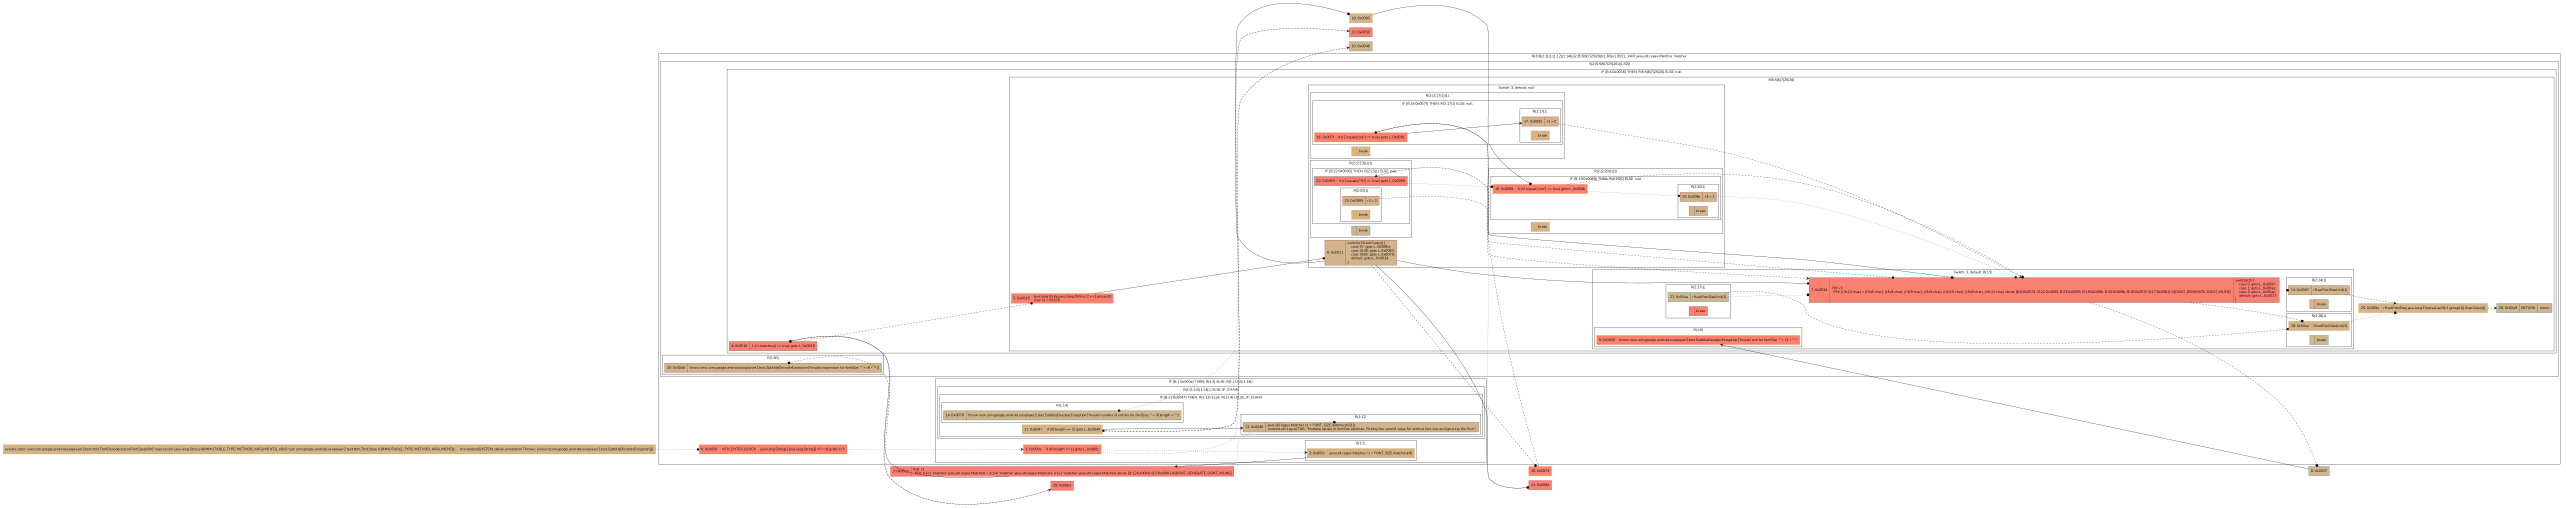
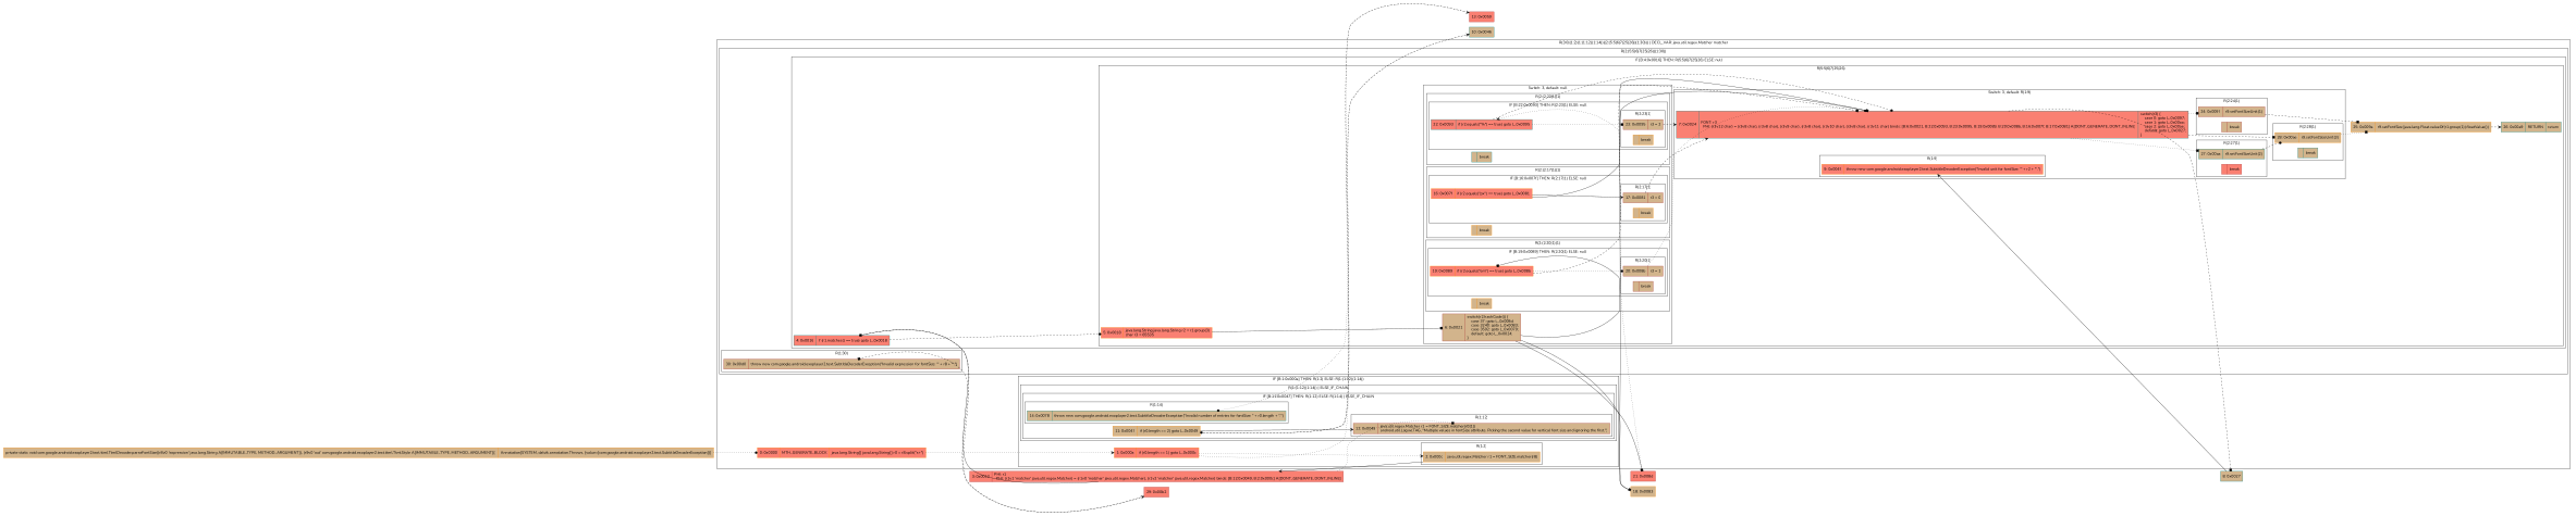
  digraph {
    fontname=Nunito
    rankdir=LR
    node [color=darkorange fillcolor=tan fontname=Nunito shape=record style=filled]
    edge [arrowhead=box fontname=Nunito style=dashed]
    n1 [label="{2\:\ 0x000c|java.util.regex.Matcher r1 = FONT_SIZE.matcher(r8)\l}"]
    n2 [color=brown label="{12\:\ 0x0049|java.util.regex.Matcher r1 = FONT_SIZE.matcher(r0[1])\landroid.util.Log.w(TAG, \"Multiple values in fontSize attribute. Picking the second value for vertical font size and ignoring the first.\")\l}"]
    n3 [color=teal label="{14\:\ 0x0078|throw new com.google.android.exoplayer2.text.SubtitleDecoderException(\"Invalid number of entries for fontSize: \" + r0.length + \".\")\l}"]
    n4 [label="{11\:\ 0x0047|if (r0.length == 2) goto L_0x0049\l}"]
    n5 [fillcolor=salmon label="{1\:\ 0x000a|if (r0.length == 1) goto L_0x000c\l}"]
    n6 [color=brown label="{23\:\ 0x0095|r3 = 2\l}"]
    n7 [label="{|break\l}"]
    n8 [color=teal fillcolor=salmon label="{22\:\ 0x0093|if (r2.equals(\"%\") == true) goto L_0x0095\l}"]
    n9 [color=teal label="{|break\l}"]
    n10 [color=brown label="{20\:\ 0x008b|r3 = 1\l}"]
    n11 [color=brown label="{|break\l}"]
    n12 [fillcolor=salmon label="{19\:\ 0x0089|if (r2.equals(\"em\") == true) goto L_0x008b\l}"]
    n13 [label="{|break\l}"]
    n14 [color=brown label="{17\:\ 0x0081|r3 = 0\l}"]
    n15 [label="{|break\l}"]
    n16 [fillcolor=salmon label="{16\:\ 0x007f|if (r2.equals(\"px\") == true) goto L_0x0081\l}"]
    n17 [label="{|break\l}"]
    n18 [color=brown label="{6\:\ 0x0021|switch(r2.hashCode()) \{\l    case 37: goto L_0x008d;\l    case 3240: goto L_0x0083;\l    case 3592: goto L_0x0079;\l    default: goto L_0x0024;\l\}\l}"]
    n19 [color=brown label="{24\:\ 0x0097|r9.setFontSizeUnit(1)\l}"]
    n20 [color=brown label="{|break\l}"]
    n21 [color=teal label="{27\:\ 0x00aa|r9.setFontSizeUnit(2)\l}"]
    n22 [color=brown fillcolor=salmon label="{|break\l}"]
    n23 [label="{28\:\ 0x00ae|r9.setFontSizeUnit(3)\l}"]
    n24 [color=teal label="{|break\l}"]
    n25 [fillcolor=salmon label="{9\:\ 0x0045|throw new com.google.android.exoplayer2.text.SubtitleDecoderException(\"Invalid unit for fontSize: '\" + r2 + \"'.\")\l}"]
-   n26 [color=teal fillcolor=salmon label="{7\:\ 0x0024|PHI: r3 \l  PHI: (r3v12 char) = (r3v8 char), (r3v8 char), (r3v9 char), (r3v8 char), (r3v10 char), (r3v8 char), (r3v11 char) binds: [B:6:0x0021, B:22:0x0093, B:23:0x0095, B:19:0x0089, B:20:0x008b, B:16:0x007f, B:17:0x0081] A[DONT_GENERATE, DONT_INLINE]\l|switch(r3) \{\l    case 0: goto L_0x0097;\l    case 1: goto L_0x00aa;\l    case 2: goto L_0x00ae;\l    default: goto L_0x0027;\l\}\l}"]
+   n26 [color=teal fillcolor=salmon label="{7\:\ 0x0024|FONT: r3 \l  PHI: (r3v12 char) = (r3v8 char), (r3v8 char), (r3v9 char), (r3v8 char), (r3v10 char), (r3v8 char), (r3v11 char) binds: [B:6:0x0021, B:22:0x0093, B:23:0x0095, B:19:0x0089, B:20:0x008b, B:16:0x007f, B:17:0x0081] A[DONT_GENERATE, DONT_INLINE]\l|switch(r3) \{\l    case 0: goto L_0x0097;\l    case 1: goto L_0x00aa;\l    case 2: goto L_0x00ae;\l    default: goto L_0x0027;\l\}\l}"]
    n27 [fillcolor=salmon label="{5\:\ 0x0018|java.lang.String java.lang.String r2 = r1.group(3)\lchar r3 = 65535\l}"]
    n28 [label="{25\:\ 0x009a|r9.setFontSize(java.lang.Float.valueOf(r1.group(1)).floatValue())\l}"]
    n29 [color=teal label="{26\:\ 0x00a9|RETURN\l|return\l}"]
    n30 [color=teal fillcolor=salmon label="{4\:\ 0x0016|if (r1.matches() == true) goto L_0x0018\l}"]
    n31 [color=brown label="{30\:\ 0x00d0|throw new com.google.android.exoplayer2.text.SubtitleDecoderException(\"Invalid expression for fontSize: '\" + r8 + \"'.\")\l}"]
-   n32 [fillcolor=salmon label="{0\:\ 0x0000|MTH_ENTER_BLOCK\l|java.lang.String[] java.lang.String[] r0 = r8.split(\"s+\")\l}"]
+   n32 [fillcolor=salmon label="{0\:\ 0x0000|MTH_GENERATE_BLOCK\l|java.lang.String[] java.lang.String[] r0 = r8.split(\"s+\")\l}"]
    n33 [color=brown fillcolor=salmon label="{3\:\ 0x0012|PHI: r1 \l  PHI: (r1v1 'matcher' java.util.regex.Matcher) = (r1v0 'matcher' java.util.regex.Matcher), (r1v2 'matcher' java.util.regex.Matcher) binds: [B:12:0x0049, B:2:0x000c] A[DONT_GENERATE, DONT_INLINE]\l}"]
    n34 [color=brown fillcolor=salmon label="{13\:\ 0x0059}"]
    n35 [color=teal label="{10\:\ 0x0046}"]
-   n36 [fillcolor=salmon label="{15\:\ 0x0079}"]
    n37 [label="{18\:\ 0x0083}"]
    n38 [color=brown fillcolor=salmon label="{21\:\ 0x008d}"]
    n39 [color=teal label="{8\:\ 0x0027}"]
    n40 [color=brown fillcolor=salmon label="{29\:\ 0x00b2}"]
    n41 [label="{private static void com.google.android.exoplayer2.text.ttml.TtmlDecoder.parseFontSize((r8v0 'expression' java.lang.String A[IMMUTABLE_TYPE, METHOD_ARGUMENT]), (r9v0 'out' com.google.android.exoplayer2.text.ttml.TtmlStyle A[IMMUTABLE_TYPE, METHOD_ARGUMENT]))  | Annotation[SYSTEM, dalvik.annotation.Throws, \{value=[com.google.android.exoplayer2.text.SubtitleDecoderException]\}]\l}"]
    subgraph cluster_1 {
      label="R(3:0|(1:2)(1:(1:12)(1:14))|(2:(5:5|6|7|25|26)|(1:30))) | DECL_VAR: java.util.regex.Matcher matcher\l"
      n32
      subgraph cluster_2 {
        label="IF [B:1:0x000a] THEN: R(1:2) ELSE: R(1:(1:12)(1:14))"
        n5
        subgraph cluster_3 {
          label="R(1:2)"
          n1
        }
        subgraph cluster_4 {
          label="R(1:(1:12)(1:14)) | ELSE_IF_CHAIN\l"
          subgraph cluster_5 {
            label="IF [B:11:0x0047] THEN: R(1:12) ELSE: R(1:14) | ELSE_IF_CHAIN\l"
            n4
            subgraph cluster_6 {
              label="R(1:12)"
              n2
            }
            subgraph cluster_7 {
              label="R(1:14)"
              n3
            }
          }
        }
      }
      subgraph cluster_8 {
        label="R(2:(5:5|6|7|25|26)|(1:30))"
        subgraph cluster_9 {
          label="IF [B:4:0x0016] THEN: R(5:5|6|7|25|26) ELSE: null"
          n30
          subgraph cluster_10 {
            label="R(5:5|6|7|25|26)"
            n27
            n28
            n29
            subgraph cluster_11 {
              label="Switch: 3, default: null"
              n18
              subgraph cluster_12 {
                label="R(2:(2:23|1)|1)"
                n9
                subgraph cluster_13 {
                  label="IF [B:22:0x0093] THEN: R(2:23|1) ELSE: null"
                  n8
                  subgraph cluster_14 {
                    label="R(2:23|1)"
                    n6
                    n7
                  }
                }
              }
              subgraph cluster_15 {
                label="R(2:(2:20|1)|1)"
                n13
                subgraph cluster_16 {
                  label="IF [B:19:0x0089] THEN: R(2:20|1) ELSE: null"
                  n12
                  subgraph cluster_17 {
                    label="R(2:20|1)"
                    n10
                    n11
                  }
                }
              }
              subgraph cluster_18 {
                label="R(2:(2:17|1)|1)"
                n17
                subgraph cluster_19 {
                  label="IF [B:16:0x007f] THEN: R(2:17|1) ELSE: null"
                  n16
                  subgraph cluster_20 {
                    label="R(2:17|1)"
                    n14
                    n15
                  }
                }
              }
            }
            subgraph cluster_21 {
              label="Switch: 3, default: R(1:9)"
              n26
              subgraph cluster_22 {
                label="R(2:24|1)"
                n19
                n20
              }
              subgraph cluster_23 {
                label="R(2:27|1)"
                n21
                n22
              }
              subgraph cluster_24 {
                label="R(2:28|1)"
                n23
                n24
              }
              subgraph cluster_25 {
                label="R(1:9)"
                n25
              }
            }
          }
        }
        subgraph cluster_26 {
          label="R(1:30)"
          n31
        }
      }
    }
    n1 -> n33 [arrowhead=vee style=solid]
    n4 -> n2 [arrowhead=vee style=solid]
    n4 -> n34 [arrowhead=vee]
    n5 -> n1 [arrowhead=vee style=dotted]
    n5 -> n35 [arrowhead=vee style=dotted]
    n6 -> n26 [arrowhead=vee]
-   n8 -> n12 [style=dotted]
+   n8 -> n6 [style=dotted]
    n8 -> n26 [arrowhead=dot]
    n10 -> n26 [arrowhead=dot style=dotted]
    n12 -> n10 [arrowhead=dot style=dotted]
    n12 -> n26
    n14 -> n26 [arrowhead=vee]
    n16 -> n14 [arrowhead=vee style=solid]
    n16 -> n26 [style=solid]
    n18 -> n26 [arrowhead=dot style=solid]
-   n18 -> n36
    n18 -> n37 [style=solid]
    n18 -> n38 [style=solid]
-   n19 -> n28 [arrowhead=vee]
+   n19 -> n28
    n21 -> n23 [arrowhead=dot]
    n23 -> n28 [style=dotted]
    n26 -> n19 [style=dotted]
-   n21 -> n26 [style=dotted]
+   n26 -> n21 [style=dotted]
    n26 -> n23
    n26 -> n39
-   n27 -> n18 [arrowhead=dot style=solid]
+   n27 -> n18 [style=solid]
    n28 -> n29 [arrowhead=vee]
    n30 -> n27 [arrowhead=dot]
    n30 -> n40 [arrowhead=vee]
    n32 -> n5 [arrowhead=vee style=dotted]
    n33 -> n2 [style=dotted]
    n33 -> n30 [style=solid]
    n34 -> n3 [arrowhead=dot style=dotted]
    n35 -> n4 [arrowhead=dot]
-   n36 -> n16 [arrowhead=dot]
    n37 -> n12 [style=solid]
    n38 -> n8 [arrowhead=vee style=dotted]
    n39 -> n25 [arrowhead=vee style=solid]
    n40 -> n31
    n41 -> n32 [arrowhead=dot style=dotted]
  }
